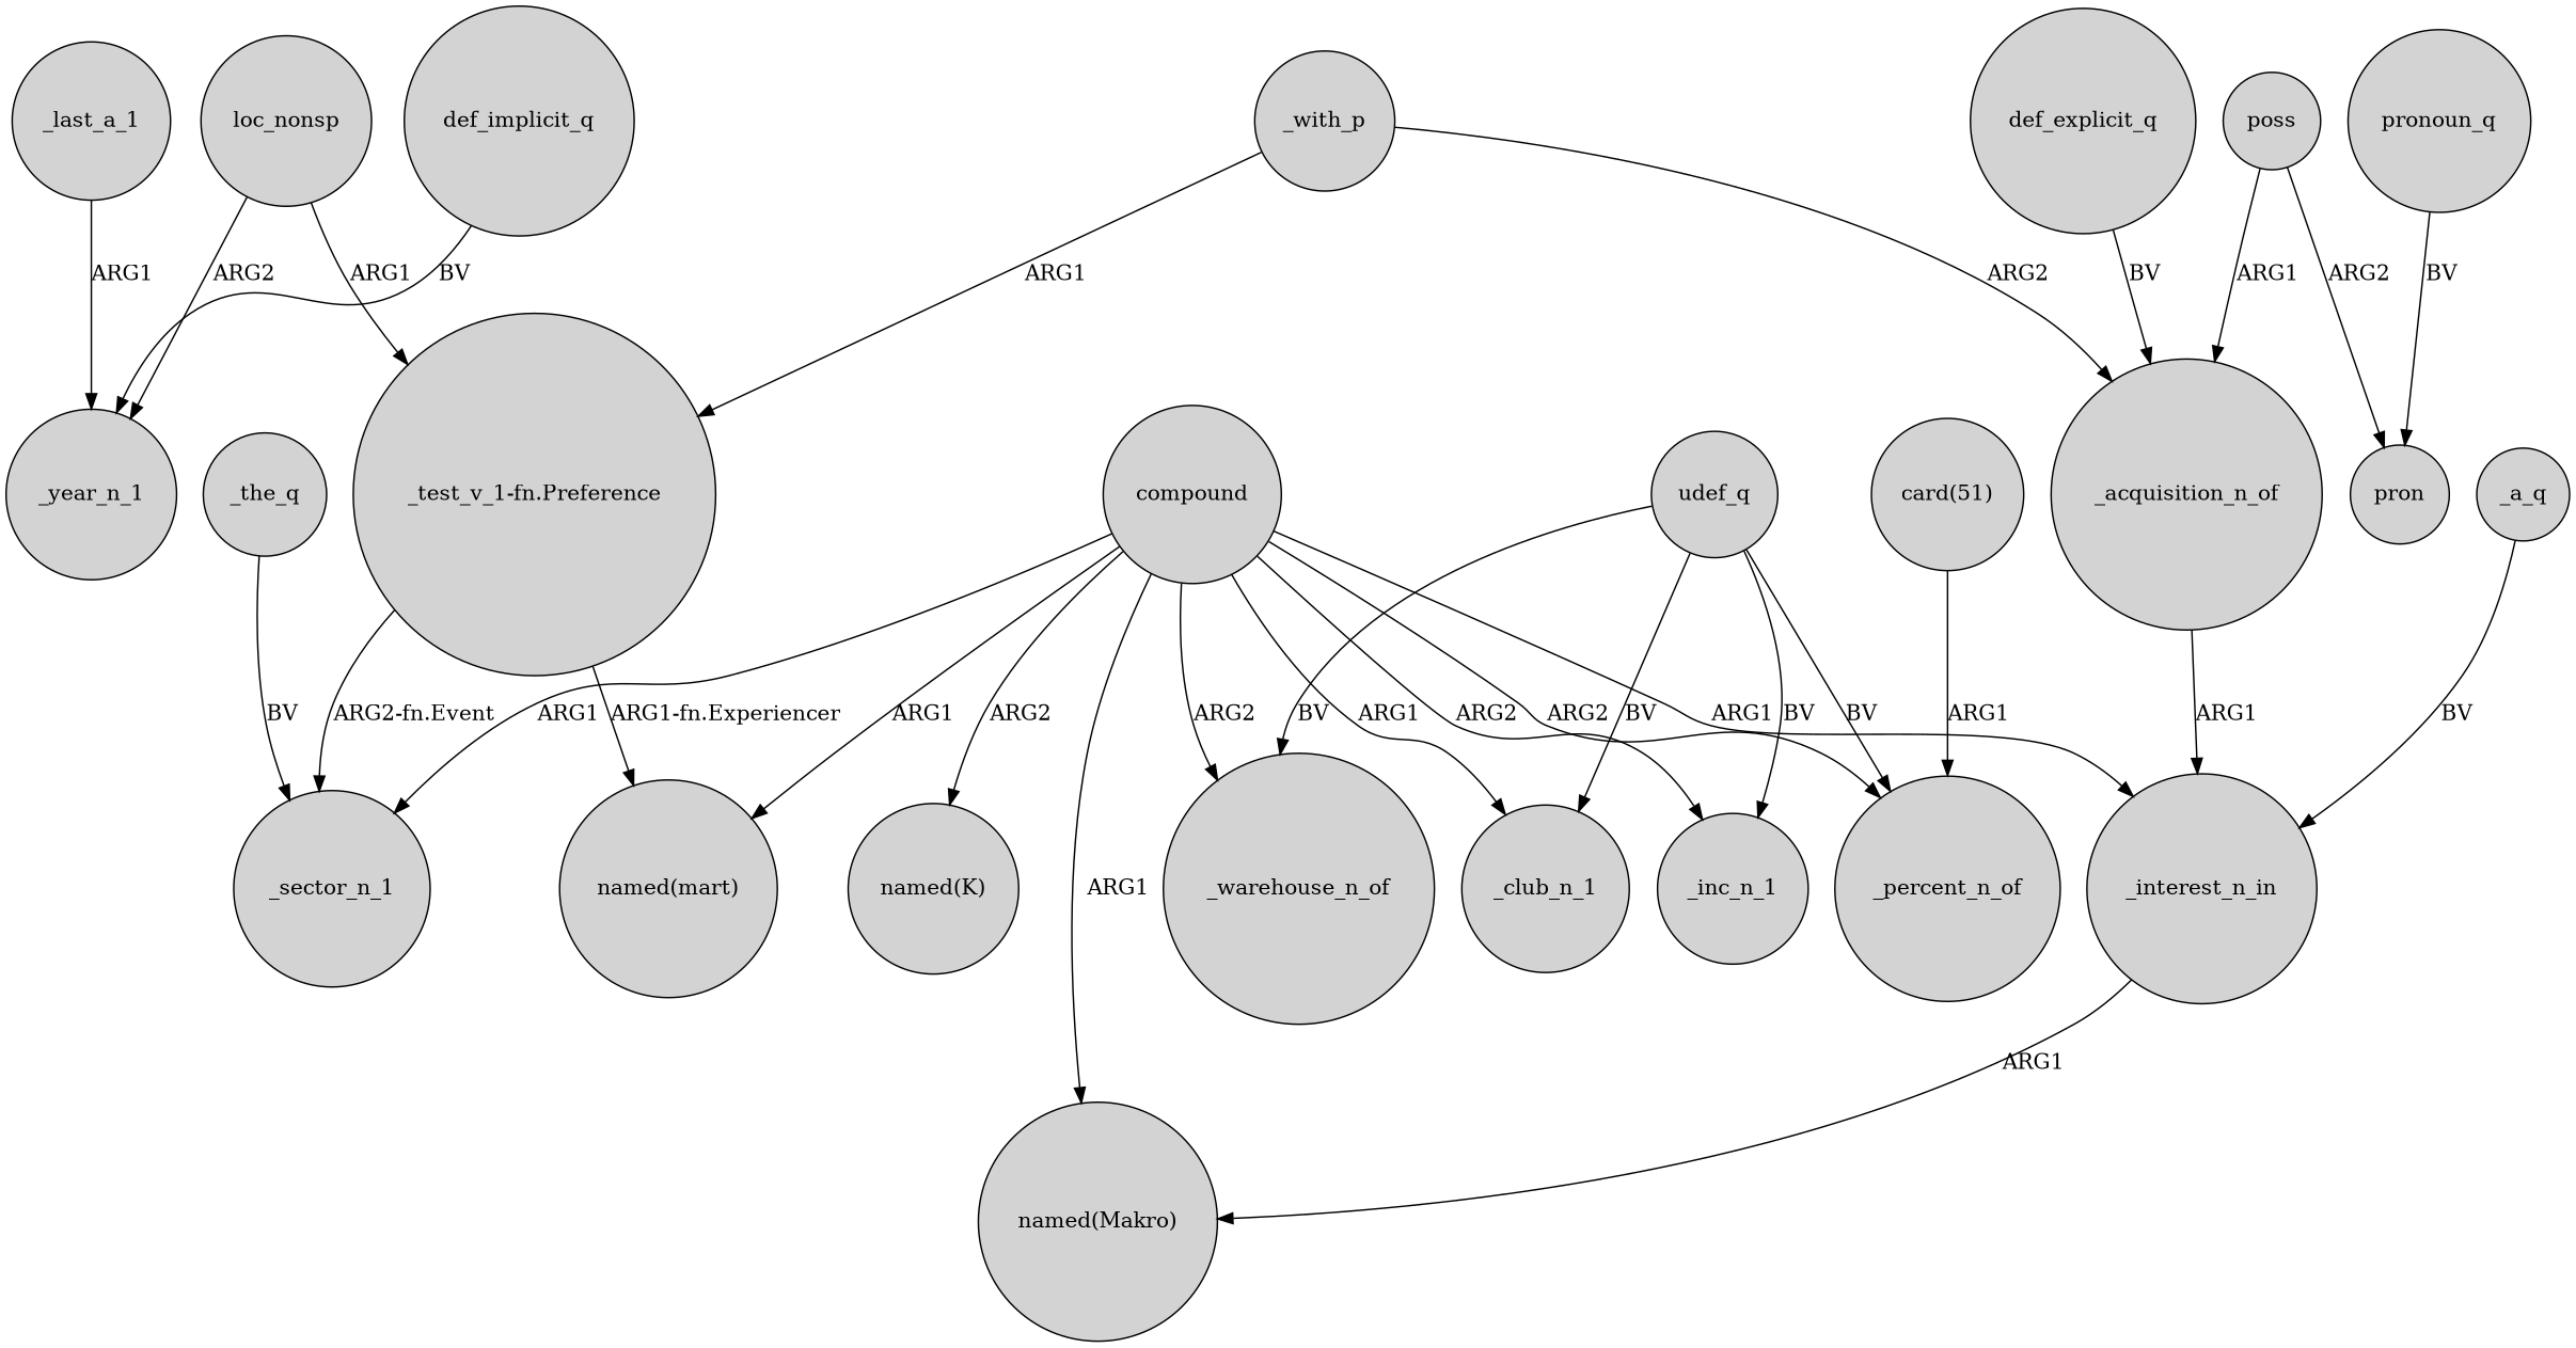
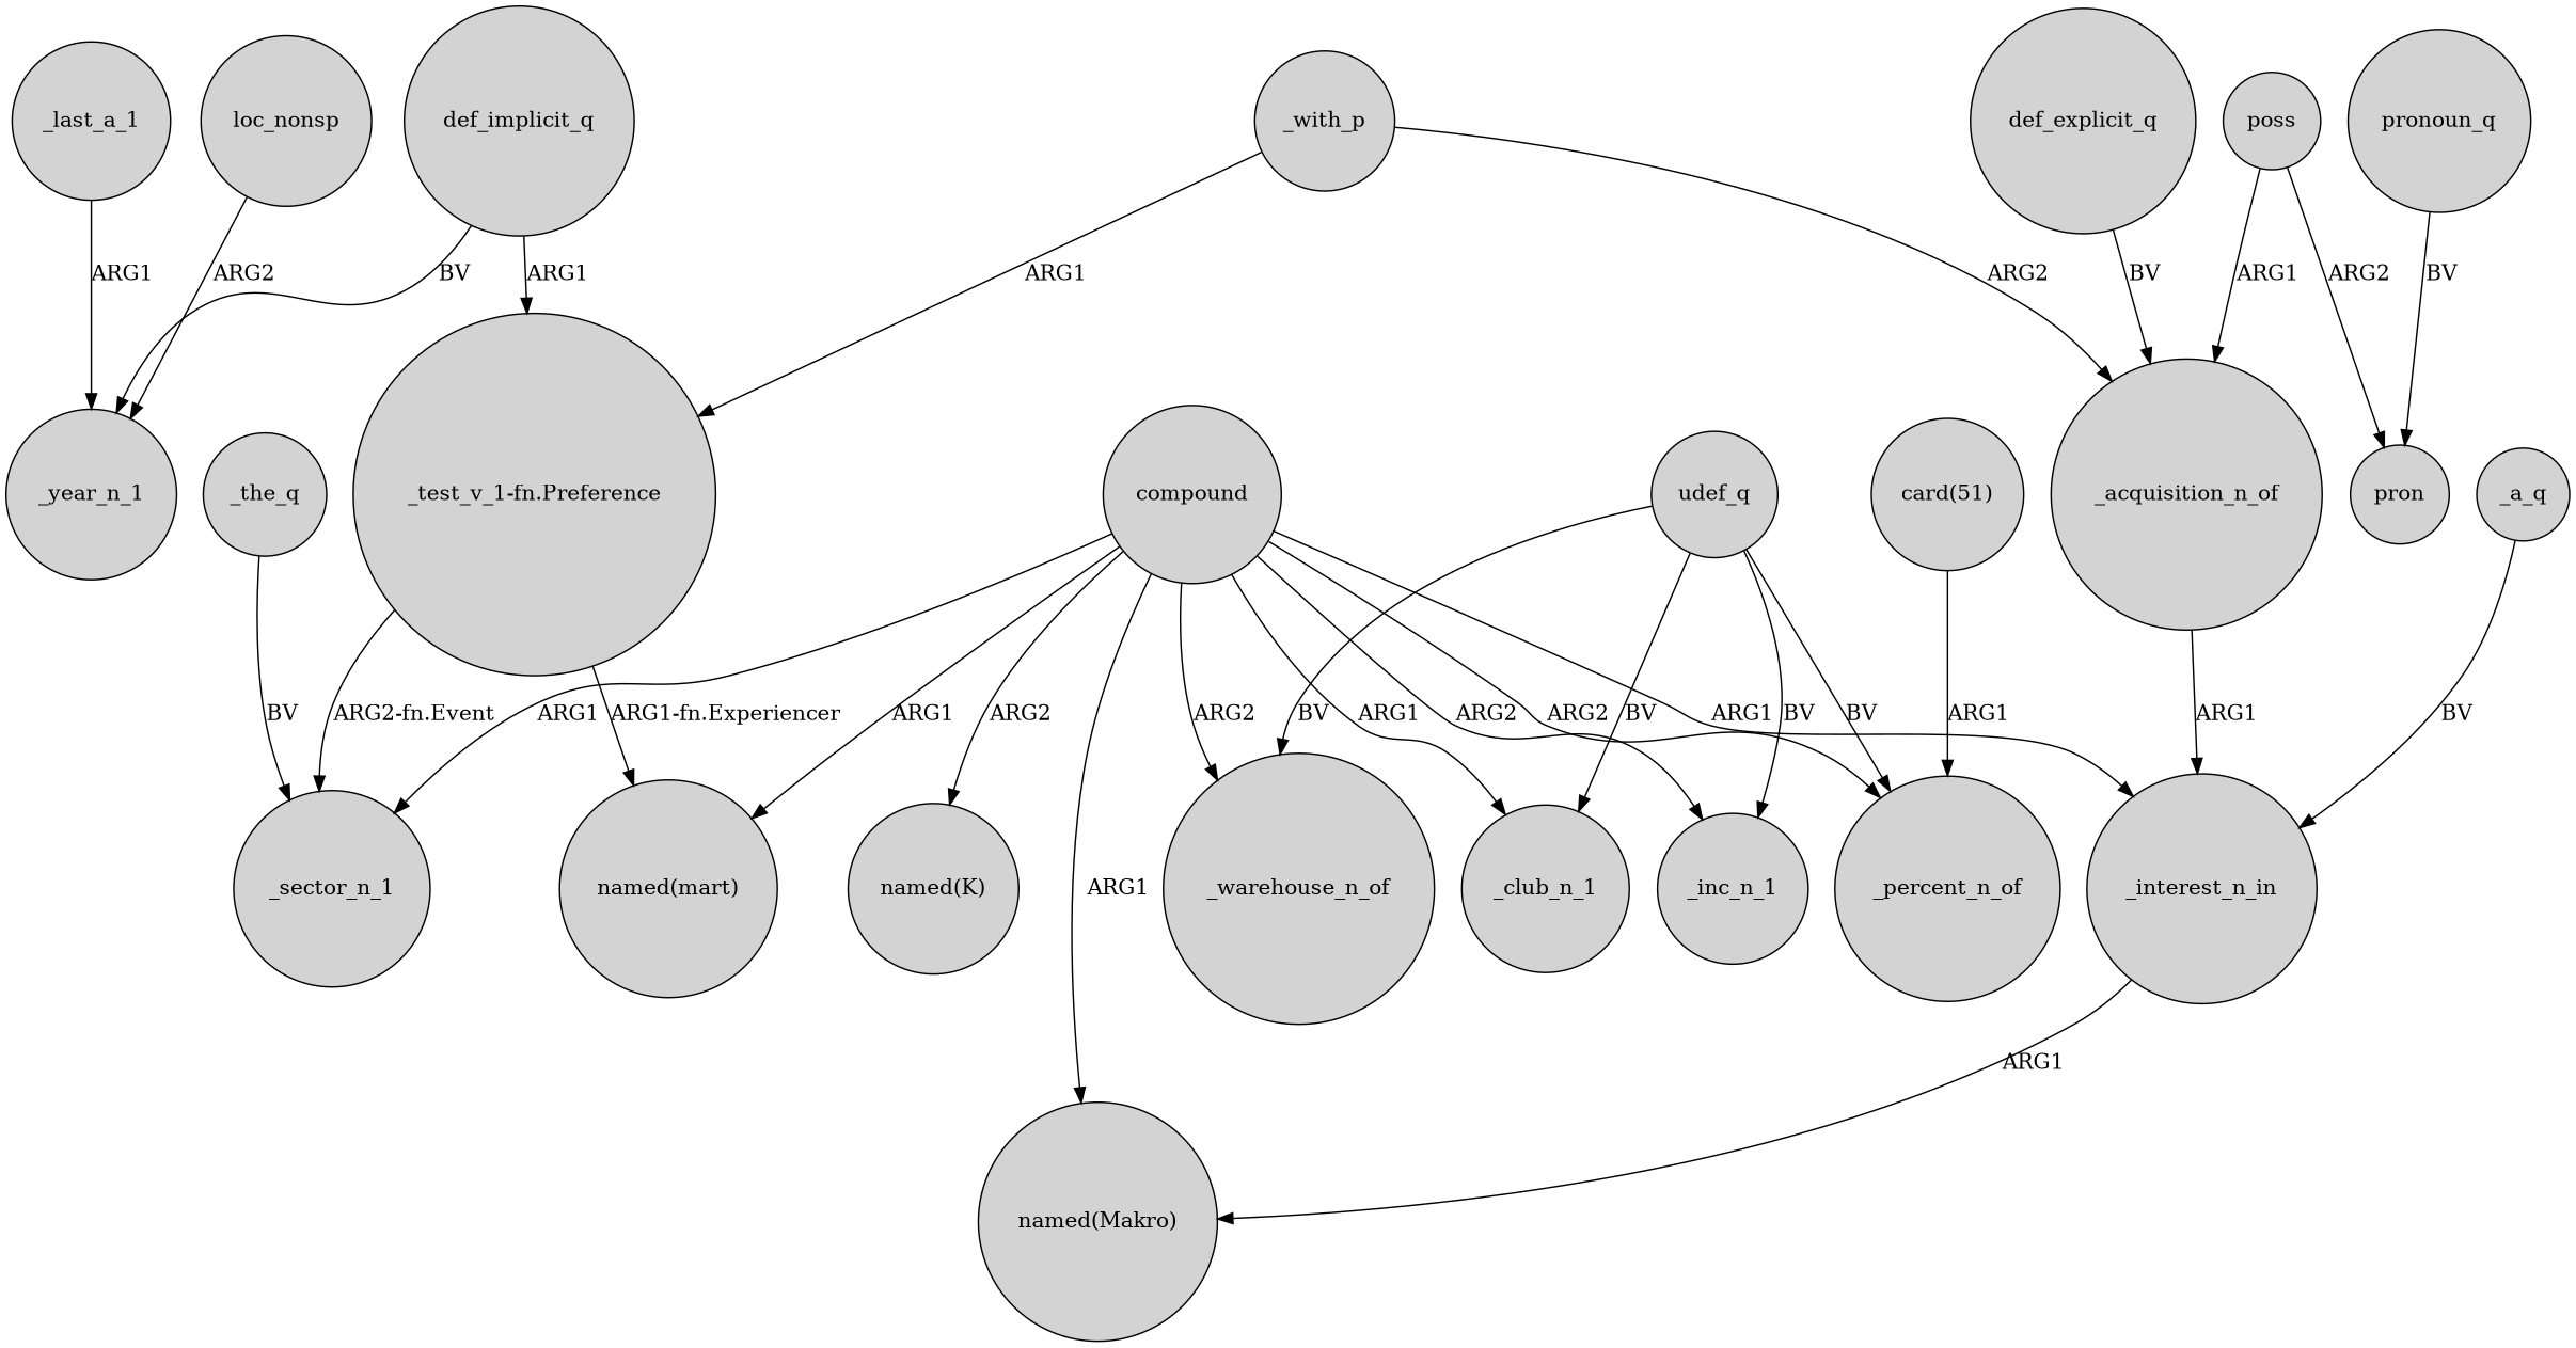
  digraph {
    node [shape=circle style=filled]
    _interest_n_in
    "named(Makro)"
    _the_q
    _sector_n_1
    def_implicit_q
    _year_n_1
    loc_nonsp
    "_test_v_1-fn.Preference"
    "named(mart)"
    _with_p
    _acquisition_n_of
    compound
    "named(K)"
    _warehouse_n_of
    _club_n_1
    _inc_n_1
    _percent_n_of
    udef_q
    _a_q
    def_explicit_q
    pronoun_q
    pron
    poss
    _last_a_1
    "card(51)"
    _interest_n_in -> "named(Makro)" [label=ARG1]
    _the_q -> _sector_n_1 [label=BV]
    def_implicit_q -> _year_n_1 [label=BV]
    loc_nonsp -> _year_n_1 [label=ARG2]
-   loc_nonsp -> "_test_v_1-fn.Preference" [label=ARG1]
+   def_implicit_q -> "_test_v_1-fn.Preference" [label=ARG1]
    "_test_v_1-fn.Preference" -> _sector_n_1 [label="ARG2-fn.Event"]
    "_test_v_1-fn.Preference" -> "named(mart)" [label="ARG1-fn.Experiencer"]
    _with_p -> "_test_v_1-fn.Preference" [label=ARG1]
    _with_p -> _acquisition_n_of [label=ARG2]
    _acquisition_n_of -> _interest_n_in [label=ARG1]
    compound -> _interest_n_in [label=ARG1]
    compound -> "named(Makro)" [label=ARG1]
    compound -> _sector_n_1 [label=ARG1]
    compound -> "named(mart)" [label=ARG1]
    compound -> "named(K)" [label=ARG2]
    compound -> _warehouse_n_of [label=ARG2]
    compound -> _club_n_1 [label=ARG1]
    compound -> _inc_n_1 [label=ARG2]
    compound -> _percent_n_of [label=ARG2]
    udef_q -> _warehouse_n_of [label=BV]
    udef_q -> _club_n_1 [label=BV]
    udef_q -> _inc_n_1 [label=BV]
    udef_q -> _percent_n_of [label=BV]
    _a_q -> _interest_n_in [label=BV]
    def_explicit_q -> _acquisition_n_of [label=BV]
    pronoun_q -> pron [label=BV]
    poss -> _acquisition_n_of [label=ARG1]
    poss -> pron [label=ARG2]
    _last_a_1 -> _year_n_1 [label=ARG1]
    "card(51)" -> _percent_n_of [label=ARG1]
  }
